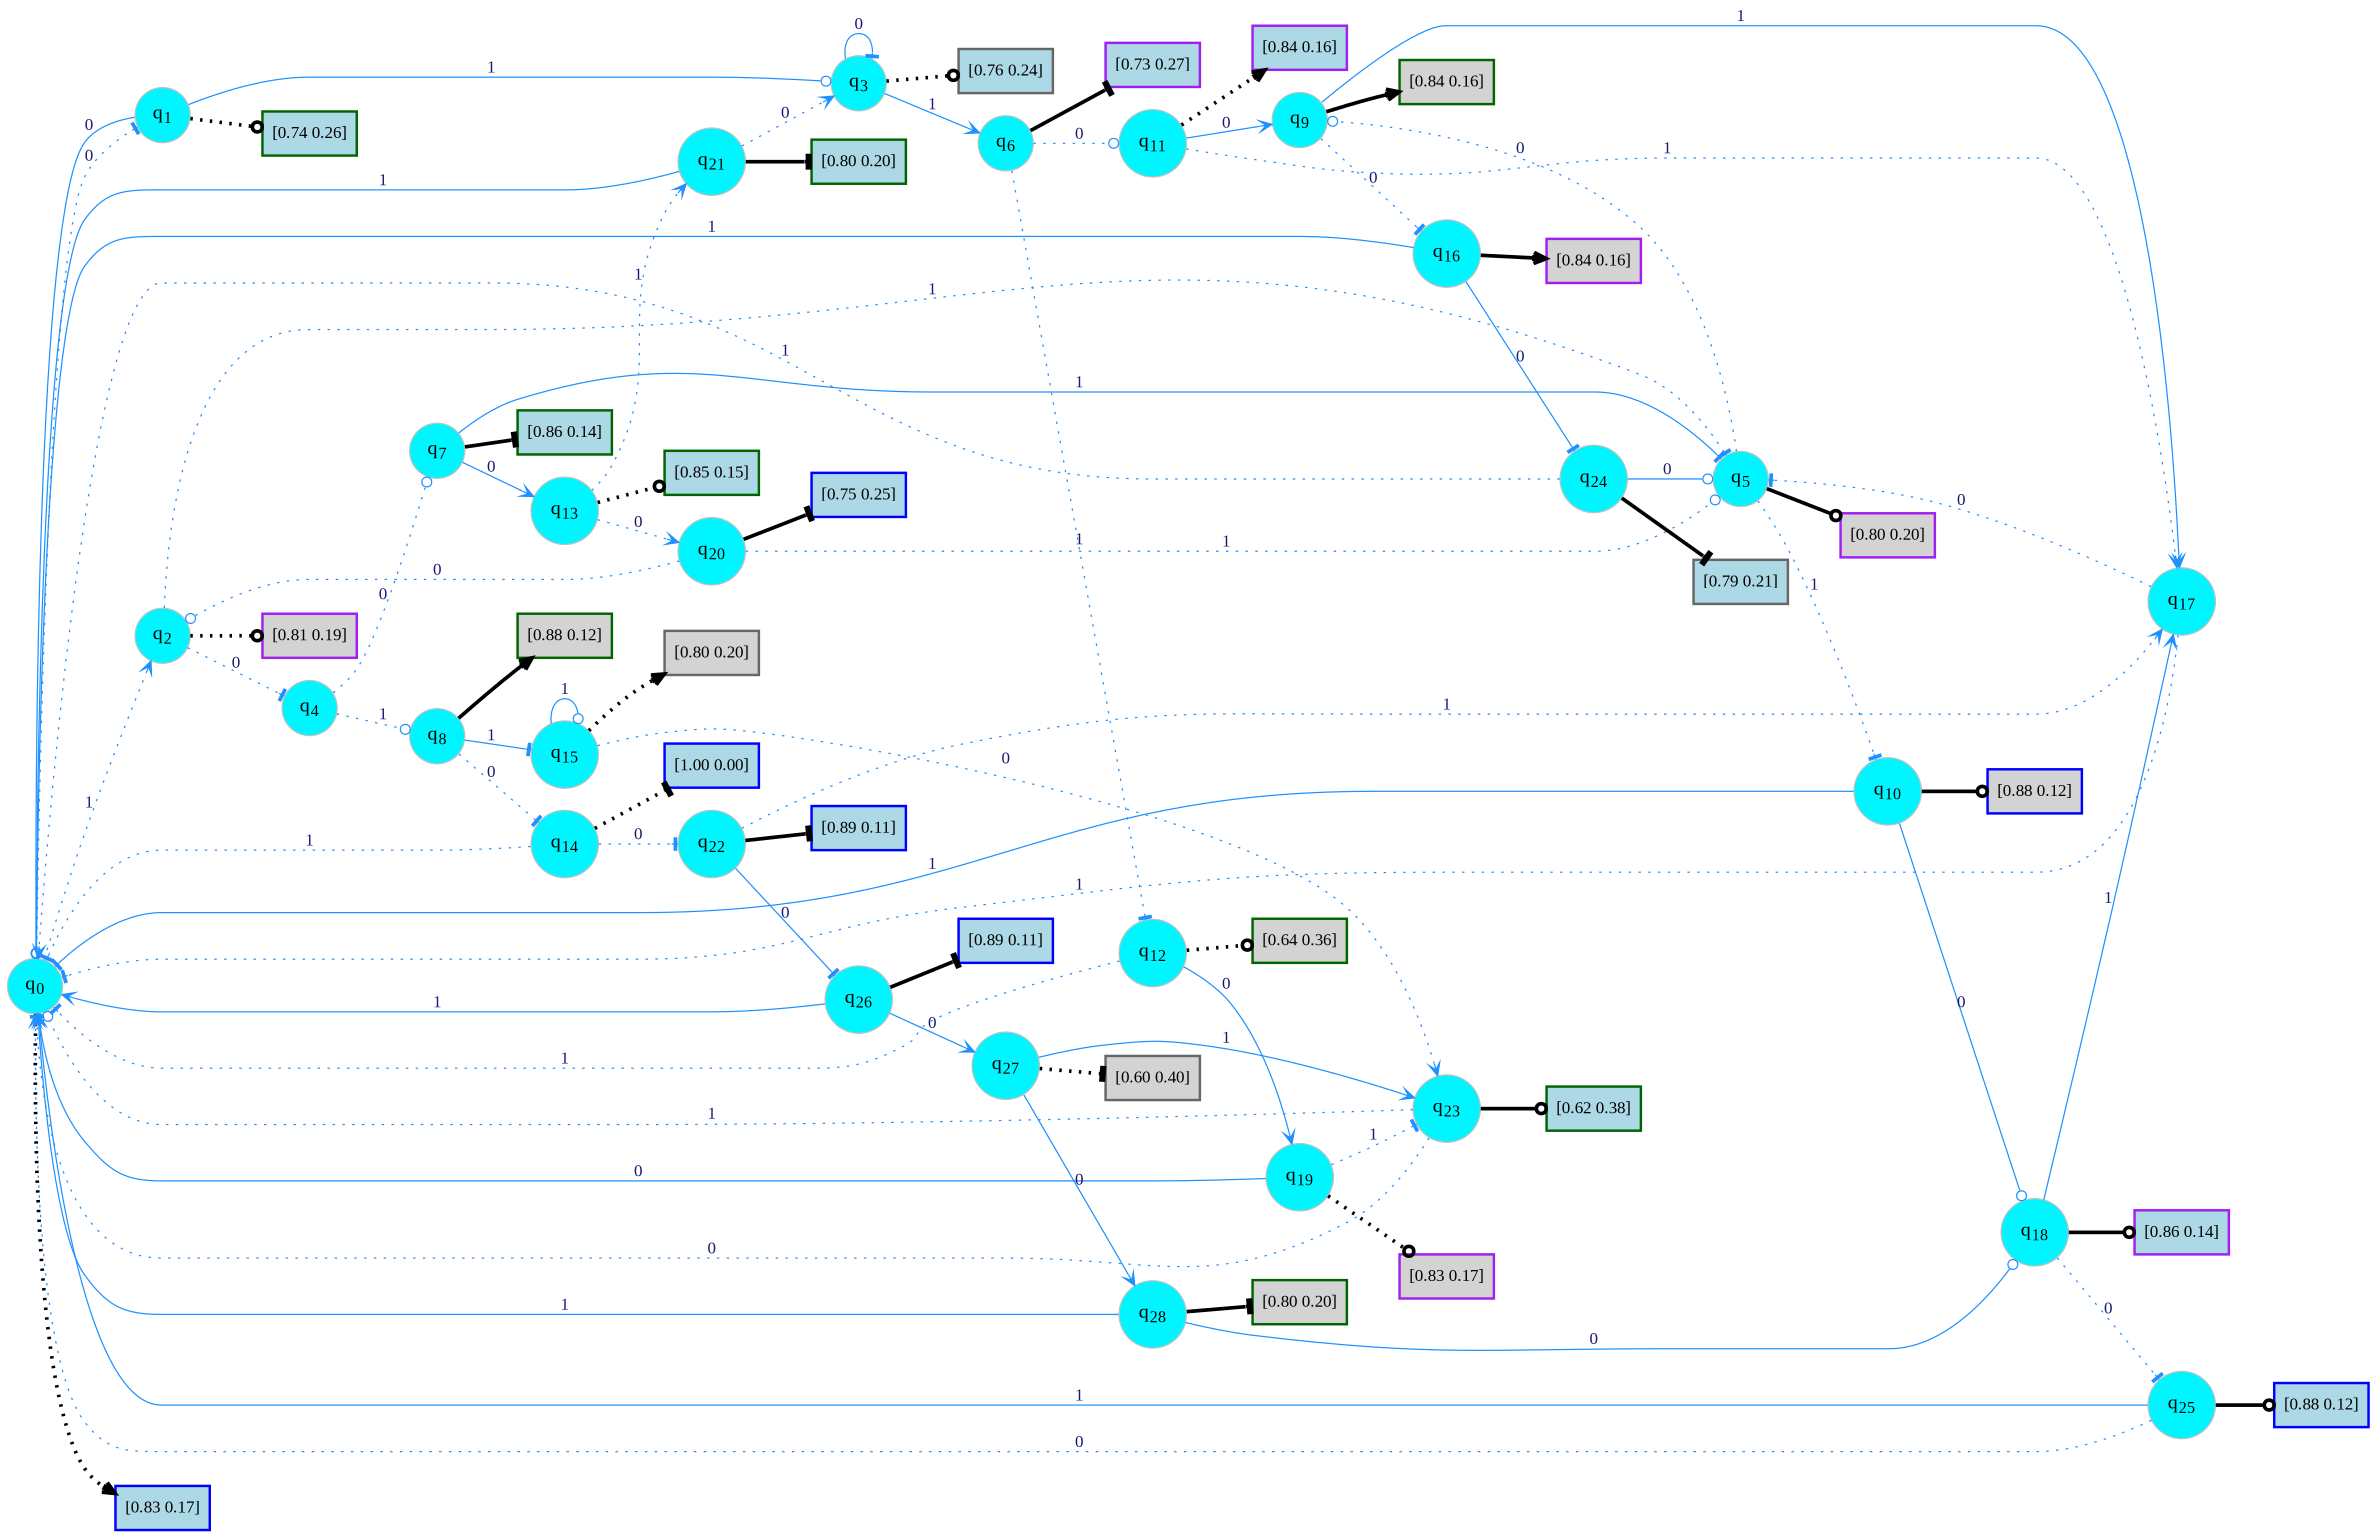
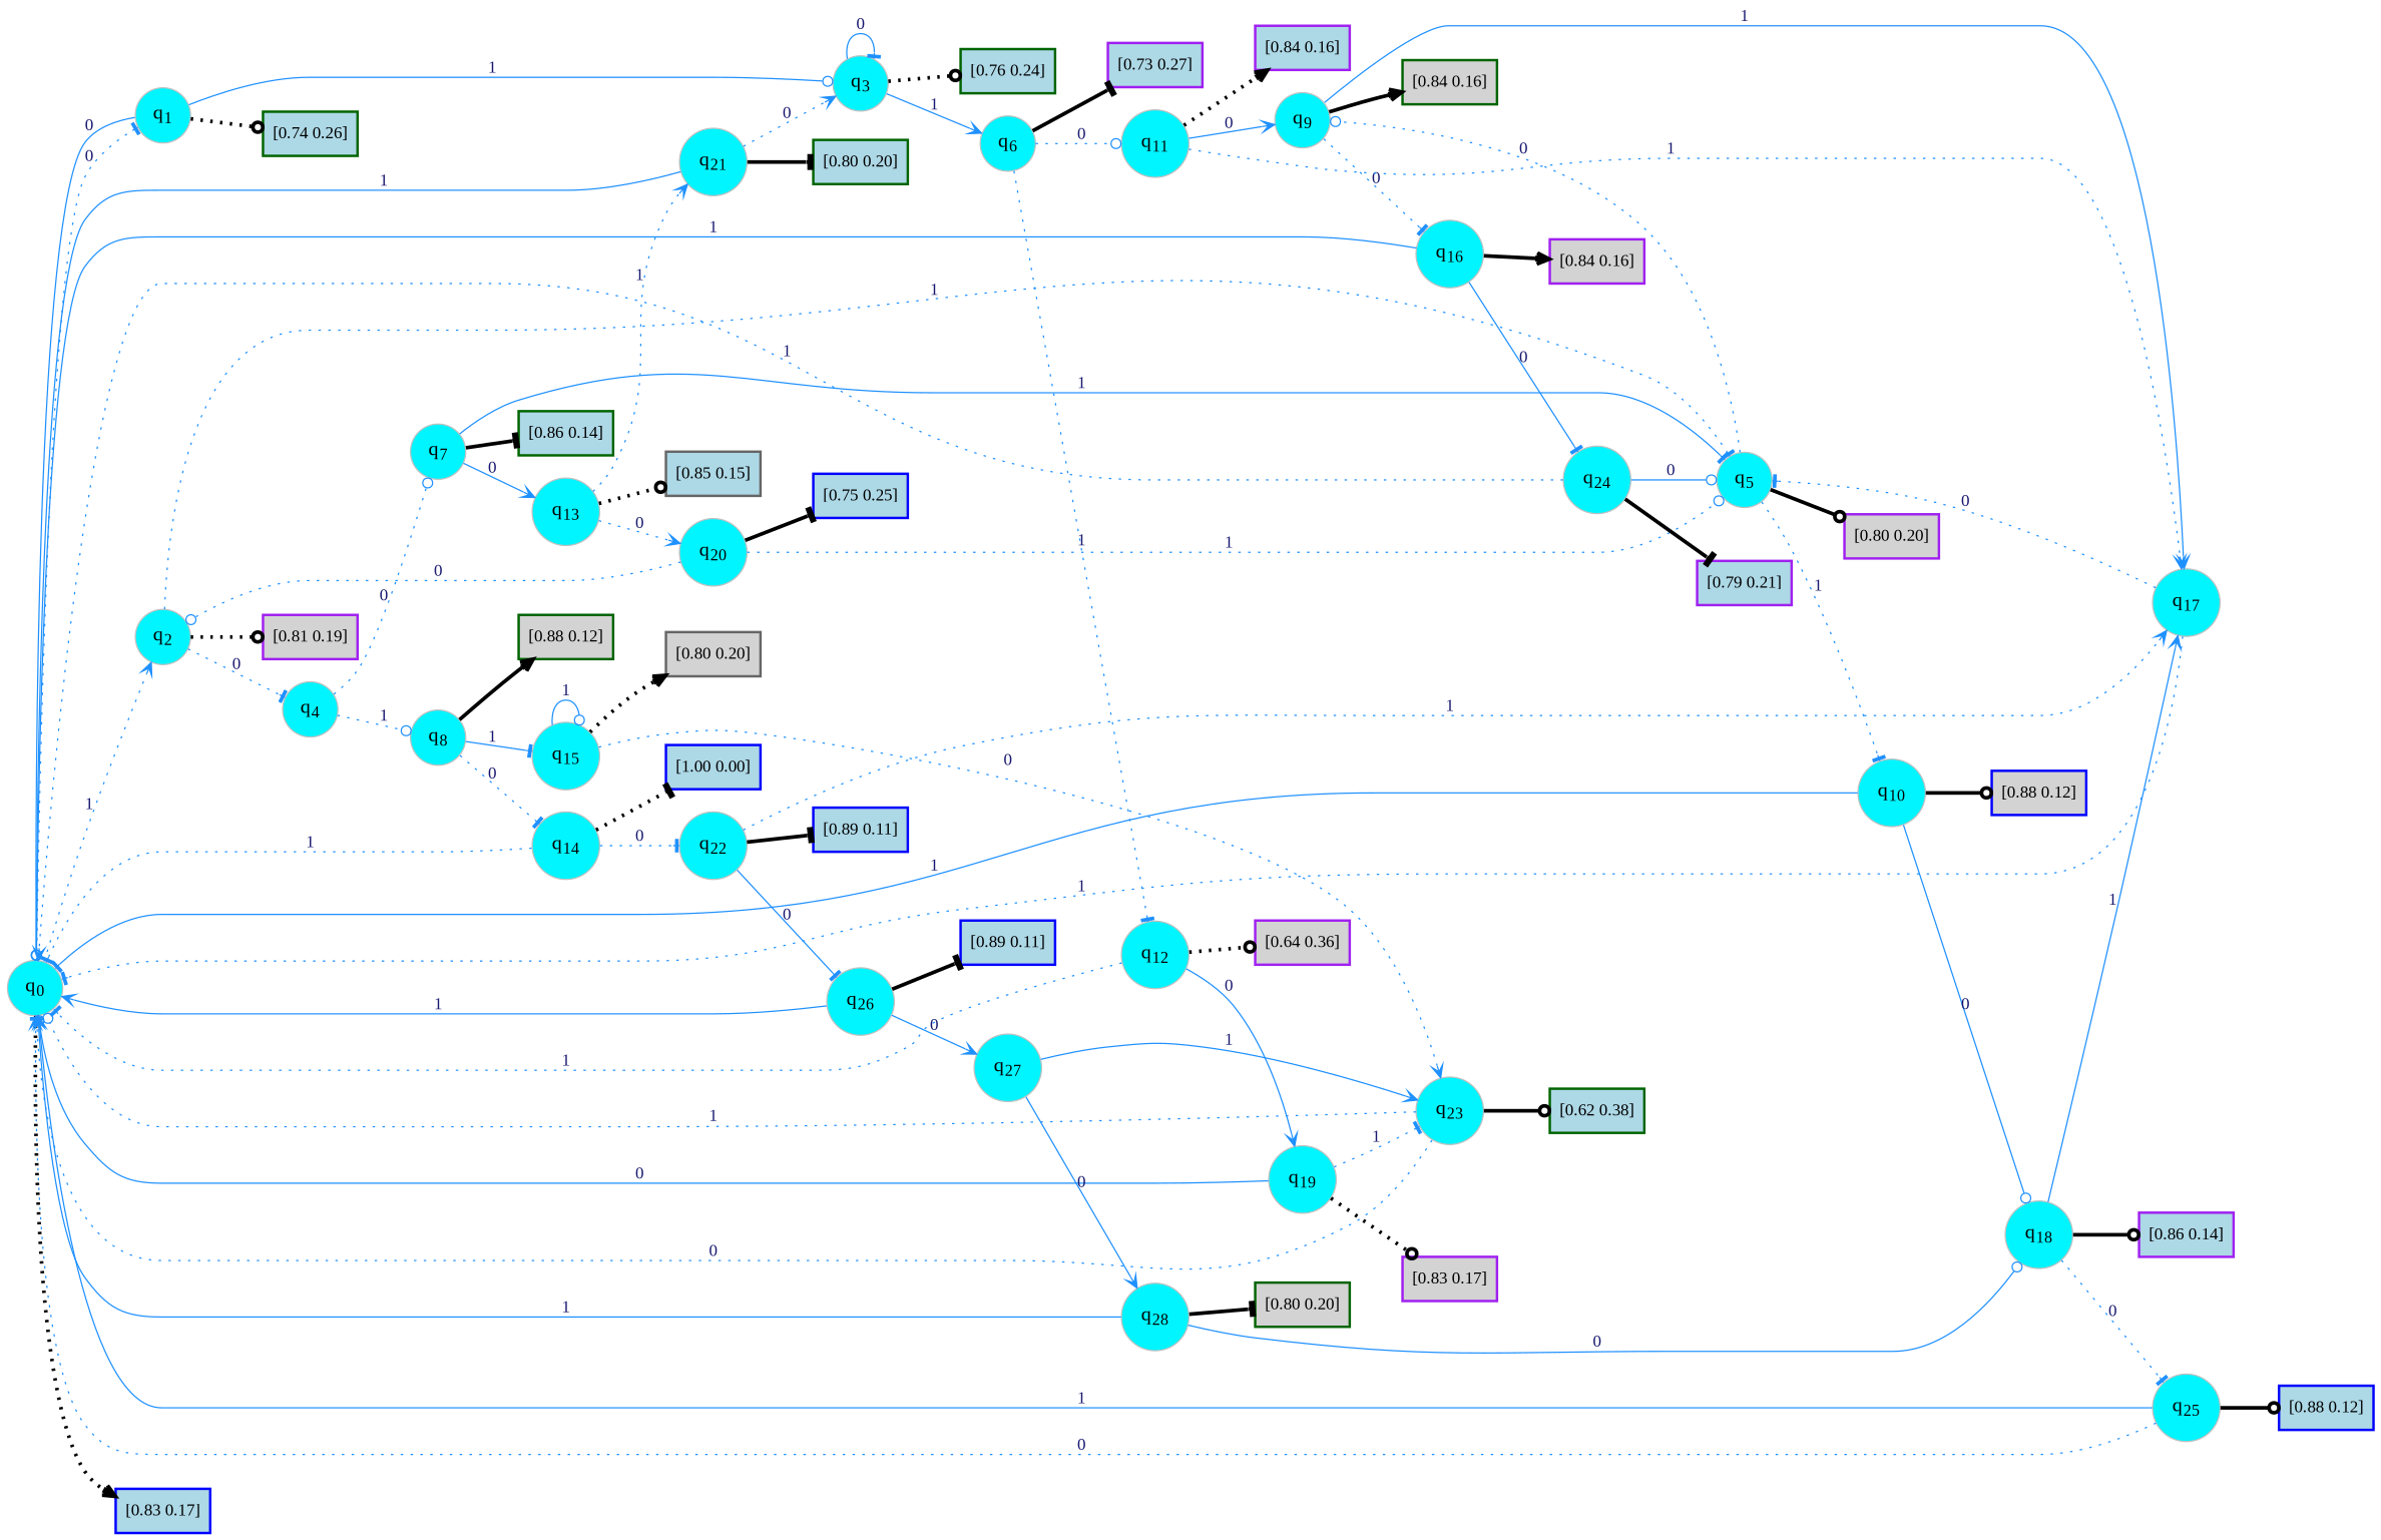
  digraph {
    fontname="Liberation Serif"
    rankdir=LR
    node [color=gray fillcolor=turquoise1 fontcolor=black fontname="Liberation Serif" fontsize=16 fontweight=bold shape=circle style=filled]
    edge [arrowhead=tee arrowsize=1 color=dodgerblue1 fontcolor=midnightblue fontname="Liberation Serif" fontweight=bold penwidth=1 style=bold weight=20]
    n1 [label=<q<SUB>0</SUB>>]
    n2 [label=<q<SUB>1</SUB>>]
    n3 [label=<q<SUB>2</SUB>>]
    n4 [color=blue fillcolor=lightblue fontsize=14 label="[0.83 0.17]" penwidth=2 shape=box]
    n5 [label=<q<SUB>3</SUB>>]
    n6 [color=darkgreen fillcolor=lightblue fontsize=14 label="[0.74 0.26]" penwidth=2 shape=box]
    n7 [label=<q<SUB>4</SUB>>]
    n8 [label=<q<SUB>5</SUB>>]
    n9 [color=purple fillcolor=lightgrey fontsize=14 label="[0.81 0.19]" penwidth=2 shape=box]
    n10 [label=<q<SUB>6</SUB>>]
-   n11 [color=gray40 fillcolor=lightblue fontsize=14 label="[0.76 0.24]" penwidth=2 shape=box]
+   n11 [color=darkgreen fillcolor=lightblue fontsize=14 label="[0.76 0.24]" penwidth=2 shape=box]
    n12 [label=<q<SUB>7</SUB>>]
    n13 [label=<q<SUB>8</SUB>>]
    n14 [label=<q<SUB>9</SUB>>]
    n15 [label=<q<SUB>10</SUB>>]
    n16 [color=purple fillcolor=lightgrey fontsize=14 label="[0.80 0.20]" penwidth=2 shape=box]
    n17 [label=<q<SUB>11</SUB>>]
    n18 [label=<q<SUB>12</SUB>>]
    n19 [color=purple fillcolor=lightblue fontsize=14 label="[0.73 0.27]" penwidth=2 shape=box]
    n20 [label=<q<SUB>13</SUB>>]
    n21 [color=darkgreen fillcolor=lightblue fontsize=14 label="[0.86 0.14]" penwidth=2 shape=box]
    n22 [label=<q<SUB>14</SUB>>]
    n23 [label=<q<SUB>15</SUB>>]
    n24 [color=darkgreen fillcolor=lightgrey fontsize=14 label="[0.88 0.12]" penwidth=2 shape=box]
    n25 [label=<q<SUB>16</SUB>>]
    n26 [label=<q<SUB>17</SUB>>]
    n27 [color=darkgreen fillcolor=lightgrey fontsize=14 label="[0.84 0.16]" penwidth=2 shape=box]
    n28 [label=<q<SUB>18</SUB>>]
    n29 [color=blue fillcolor=lightgrey fontsize=14 label="[0.88 0.12]" penwidth=2 shape=box]
    n30 [color=purple fillcolor=lightblue fontsize=14 label="[0.84 0.16]" penwidth=2 shape=box]
    n31 [label=<q<SUB>19</SUB>>]
-   n32 [color=darkgreen fillcolor=lightgrey fontsize=14 label="[0.64 0.36]" penwidth=2 shape=box]
+   n32 [color=purple fillcolor=lightgrey fontsize=14 label="[0.64 0.36]" penwidth=2 shape=box]
    n33 [label=<q<SUB>20</SUB>>]
    n34 [label=<q<SUB>21</SUB>>]
-   n35 [color=darkgreen fillcolor=lightblue fontsize=14 label="[0.85 0.15]" penwidth=2 shape=box]
+   n35 [color=gray40 fillcolor=lightblue fontsize=14 label="[0.85 0.15]" penwidth=2 shape=box]
    n36 [label=<q<SUB>22</SUB>>]
    n37 [color=blue fillcolor=lightblue fontsize=14 label="[1.00 0.00]" penwidth=2 shape=box]
    n38 [label=<q<SUB>23</SUB>>]
    n39 [color=gray40 fillcolor=lightgrey fontsize=14 label="[0.80 0.20]" penwidth=2 shape=box]
    n40 [label=<q<SUB>24</SUB>>]
    n41 [color=purple fillcolor=lightgrey fontsize=14 label="[0.84 0.16]" penwidth=2 shape=box]
    n42 [label=<q<SUB>25</SUB>>]
    n43 [color=purple fillcolor=lightblue fontsize=14 label="[0.86 0.14]" penwidth=2 shape=box]
    n44 [color=purple fillcolor=lightgrey fontsize=14 label="[0.83 0.17]" penwidth=2 shape=box]
    n45 [color=blue fillcolor=lightblue fontsize=14 label="[0.75 0.25]" penwidth=2 shape=box]
    n46 [color=darkgreen fillcolor=lightblue fontsize=14 label="[0.80 0.20]" penwidth=2 shape=box]
    n47 [label=<q<SUB>26</SUB>>]
    n48 [color=blue fillcolor=lightblue fontsize=14 label="[0.89 0.11]" penwidth=2 shape=box]
    n49 [color=darkgreen fillcolor=lightblue fontsize=14 label="[0.62 0.38]" penwidth=2 shape=box]
-   n50 [color=gray40 fillcolor=lightblue fontsize=14 label="[0.79 0.21]" penwidth=2 shape=box]
+   n50 [color=purple fillcolor=lightblue fontsize=14 label="[0.79 0.21]" penwidth=2 shape=box]
    n51 [color=blue fillcolor=lightblue fontsize=14 label="[0.88 0.12]" penwidth=2 shape=box]
    n52 [label=<q<SUB>27</SUB>>]
    n53 [color=blue fillcolor=lightblue fontsize=14 label="[0.89 0.11]" penwidth=2 shape=box]
    n54 [label=<q<SUB>28</SUB>>]
-   n55 [color=gray40 fillcolor=lightgrey fontsize=14 label="[0.60 0.40]" penwidth=2 shape=box]
    n56 [color=darkgreen fillcolor=lightgrey fontsize=14 label="[0.80 0.20]" penwidth=2 shape=box]
    n1 -> n2 [label=0 style=dotted]
    n1 -> n3 [arrowhead=vee label=1 style=dotted]
    n1 -> n4 [arrowhead=vee color=black penwidth=3 style=dotted]
    n2 -> n1 [arrowhead=odot label=0]
    n2 -> n5 [arrowhead=odot label=1]
    n2 -> n6 [arrowhead=odot color=black penwidth=3 style=dotted]
    n3 -> n7 [label=0 style=dotted]
    n3 -> n8 [label=1 style=dotted]
    n3 -> n9 [arrowhead=odot color=black penwidth=3 style=dotted]
    n5 -> n5 [label=0]
    n5 -> n10 [arrowhead=vee label=1]
    n5 -> n11 [arrowhead=odot color=black penwidth=3 style=dotted]
    n7 -> n12 [arrowhead=odot label=0 style=dotted]
    n7 -> n13 [arrowhead=odot label=1 style=dotted]
    n8 -> n14 [arrowhead=odot label=0 style=dotted]
    n8 -> n15 [label=1 style=dotted]
    n8 -> n16 [arrowhead=odot color=black penwidth=3]
    n10 -> n17 [arrowhead=odot label=0 style=dotted]
    n10 -> n18 [label=1 style=dotted]
    n10 -> n19 [color=black penwidth=3]
    n12 -> n8 [label=1]
    n12 -> n20 [arrowhead=vee label=0]
    n12 -> n21 [color=black penwidth=3]
    n13 -> n22 [label=0 style=dotted]
    n13 -> n23 [label=1]
    n13 -> n24 [arrowhead=vee color=black penwidth=3]
    n14 -> n25 [label=0 style=dotted]
    n14 -> n26 [arrowhead=vee label=1]
    n14 -> n27 [arrowhead=vee color=black penwidth=3]
    n15 -> n1 [label=1]
    n15 -> n28 [arrowhead=odot label=0]
    n15 -> n29 [arrowhead=odot color=black penwidth=3]
    n17 -> n14 [arrowhead=vee label=0]
    n17 -> n26 [arrowhead=vee label=1 style=dotted]
    n17 -> n30 [arrowhead=vee color=black penwidth=3 style=dotted]
    n18 -> n1 [label=1 style=dotted]
    n18 -> n31 [arrowhead=vee label=0]
    n18 -> n32 [arrowhead=odot color=black penwidth=3 style=dotted]
    n20 -> n33 [arrowhead=vee label=0 style=dotted]
    n20 -> n34 [arrowhead=vee label=1 style=dotted]
    n20 -> n35 [arrowhead=odot color=black penwidth=3 style=dotted]
    n22 -> n1 [label=1 style=dotted]
    n22 -> n36 [label=0 style=dotted]
    n22 -> n37 [color=black penwidth=3 style=dotted]
    n23 -> n23 [arrowhead=odot label=1]
    n23 -> n38 [arrowhead=vee label=0 style=dotted]
    n23 -> n39 [arrowhead=vee color=black penwidth=3 style=dotted]
    n25 -> n1 [arrowhead=odot label=1]
    n25 -> n40 [label=0]
    n25 -> n41 [arrowhead=vee color=black penwidth=3]
    n26 -> n1 [label=1 style=dotted]
    n26 -> n8 [label=0 style=dotted]
    n28 -> n26 [arrowhead=vee label=1]
    n28 -> n42 [label=0 style=dotted]
    n28 -> n43 [arrowhead=odot color=black penwidth=3]
    n31 -> n1 [arrowhead=vee label=0]
    n31 -> n38 [label=1 style=dotted]
    n31 -> n44 [arrowhead=odot color=black penwidth=3 style=dotted]
    n33 -> n3 [arrowhead=odot label=0 style=dotted]
    n33 -> n8 [arrowhead=odot label=1 style=dotted]
    n33 -> n45 [color=black penwidth=3]
    n34 -> n1 [arrowhead=odot label=1]
    n34 -> n5 [arrowhead=vee label=0 style=dotted]
    n34 -> n46 [color=black penwidth=3]
    n36 -> n26 [arrowhead=vee label=1 style=dotted]
    n36 -> n47 [label=0]
    n36 -> n48 [color=black penwidth=3]
    n38 -> n1 [label=0 style=dotted]
    n38 -> n1 [arrowhead=odot label=1 style=dotted]
    n38 -> n49 [arrowhead=odot color=black penwidth=3]
    n40 -> n1 [arrowhead=vee label=1 style=dotted]
    n40 -> n8 [arrowhead=odot label=0]
    n40 -> n50 [color=black penwidth=3]
    n42 -> n1 [arrowhead=vee label=0 style=dotted]
    n42 -> n1 [arrowhead=odot label=1]
    n42 -> n51 [arrowhead=odot color=black penwidth=3]
    n47 -> n1 [arrowhead=vee label=1]
    n47 -> n52 [arrowhead=vee label=0]
    n47 -> n53 [color=black penwidth=3]
    n52 -> n38 [arrowhead=vee label=1]
    n52 -> n54 [arrowhead=vee label=0]
-   n52 -> n55 [color=black penwidth=3 style=dotted]
    n54 -> n1 [arrowhead=vee label=1]
    n54 -> n28 [arrowhead=odot label=0]
    n54 -> n56 [color=black penwidth=3]
  }
